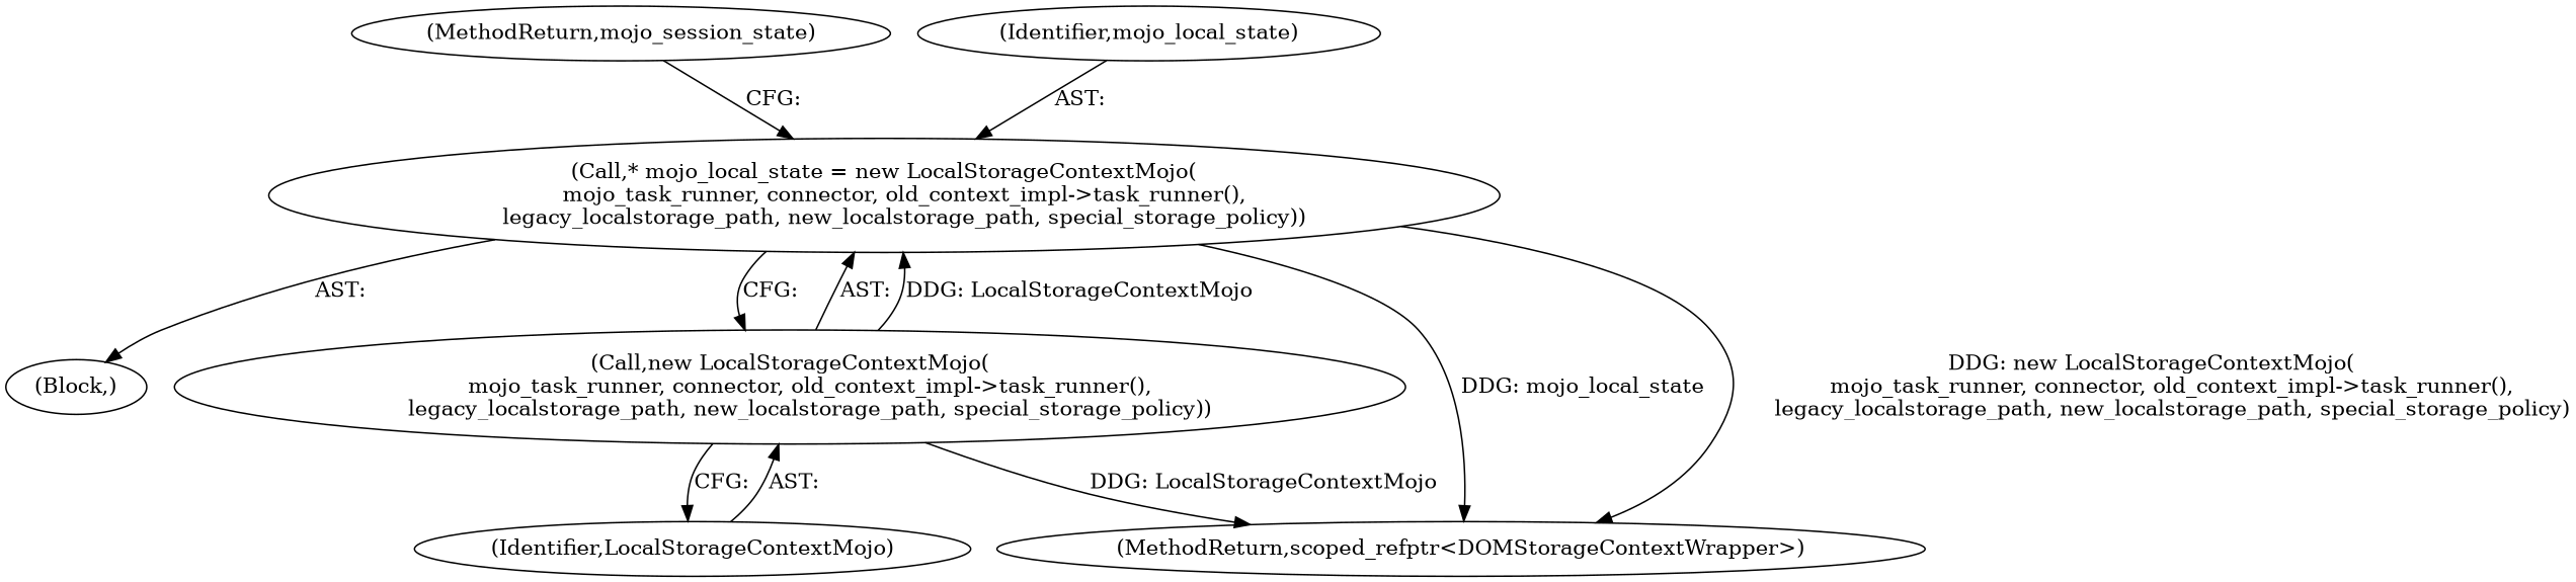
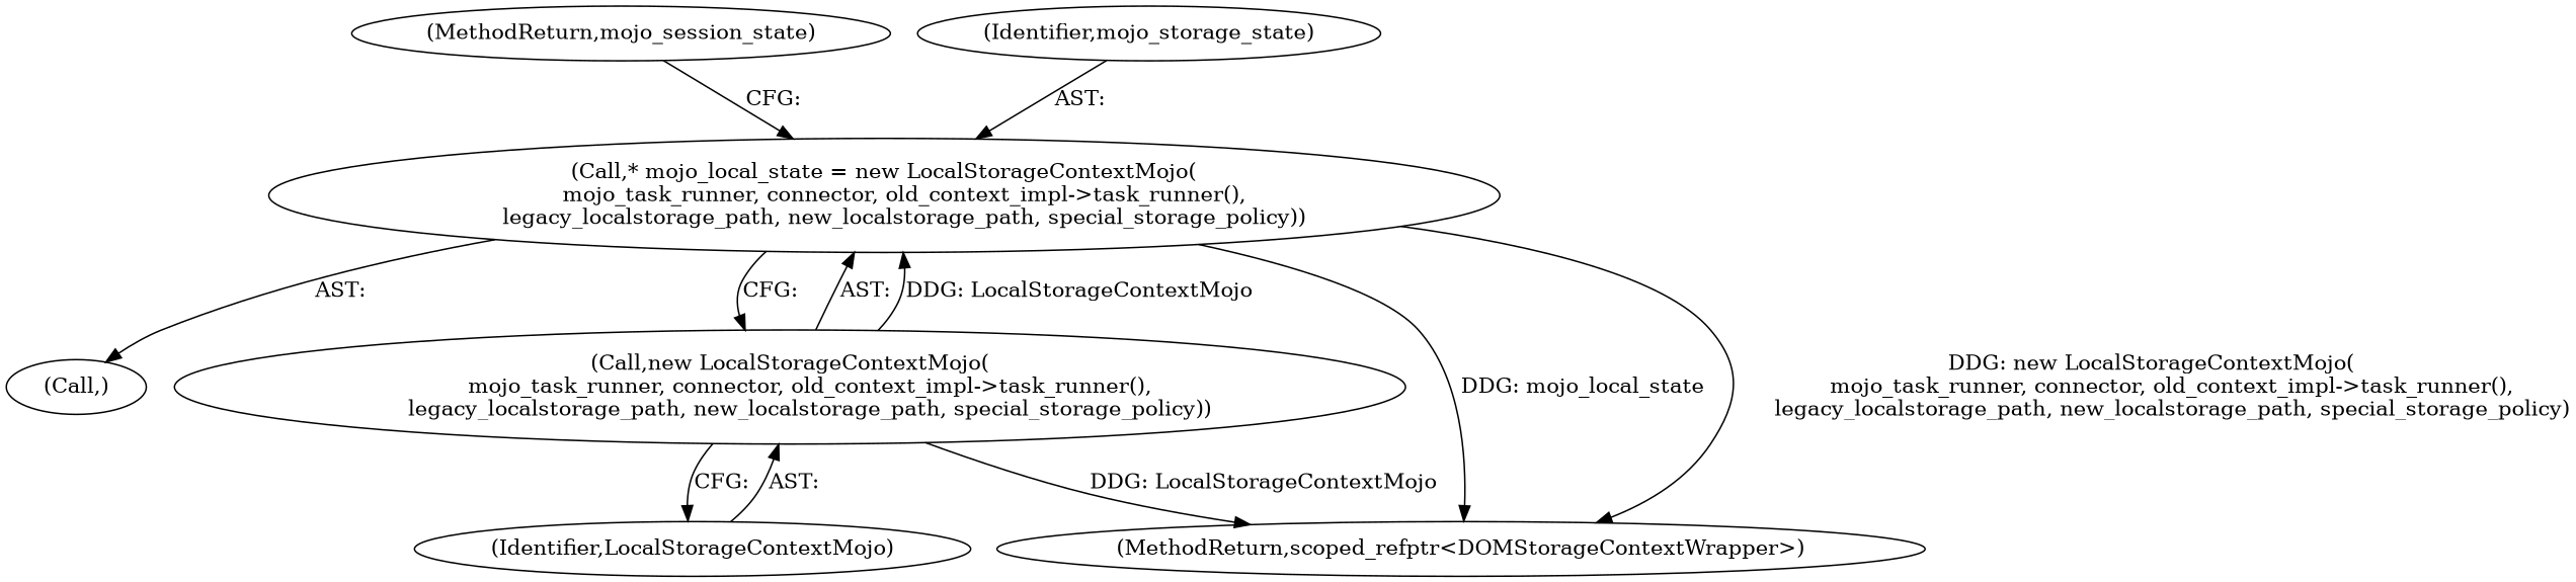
  digraph {
    n1 [label="(Call,* mojo_local_state = new LocalStorageContextMojo(\n      mojo_task_runner, connector, old_context_impl->task_runner(),\n      legacy_localstorage_path, new_localstorage_path, special_storage_policy))"]
    n2 [label="(Call,new LocalStorageContextMojo(\n      mojo_task_runner, connector, old_context_impl->task_runner(),\n      legacy_localstorage_path, new_localstorage_path, special_storage_policy))"]
-   n3 [label="(Block,)"]
+   n3 [label="(Call,)"]
    n4 [label="(MethodReturn,scoped_refptr<DOMStorageContextWrapper>)"]
    n5 [label="(Identifier,LocalStorageContextMojo)"]
    n6 [label="(MethodReturn,mojo_session_state)"]
-   n7 [label="(Identifier,mojo_local_state)"]
+   n7 [label="(Identifier,mojo_storage_state)"]
    n1 -> n2 [label="CFG: "]
    n1 -> n3 [label="AST: "]
    n1 -> n4 [label="DDG: mojo_local_state"]
    n1 -> n4 [label="DDG: new LocalStorageContextMojo(\n      mojo_task_runner, connector, old_context_impl->task_runner(),\n      legacy_localstorage_path, new_localstorage_path, special_storage_policy)"]
    n2 -> n1 [label="AST: "]
    n2 -> n1 [label="DDG: LocalStorageContextMojo"]
    n2 -> n4 [label="DDG: LocalStorageContextMojo"]
    n2 -> n5 [label="CFG: "]
    n5 -> n2 [label="AST: "]
    n6 -> n1 [label="CFG: "]
    n7 -> n1 [label="AST: "]
  }
